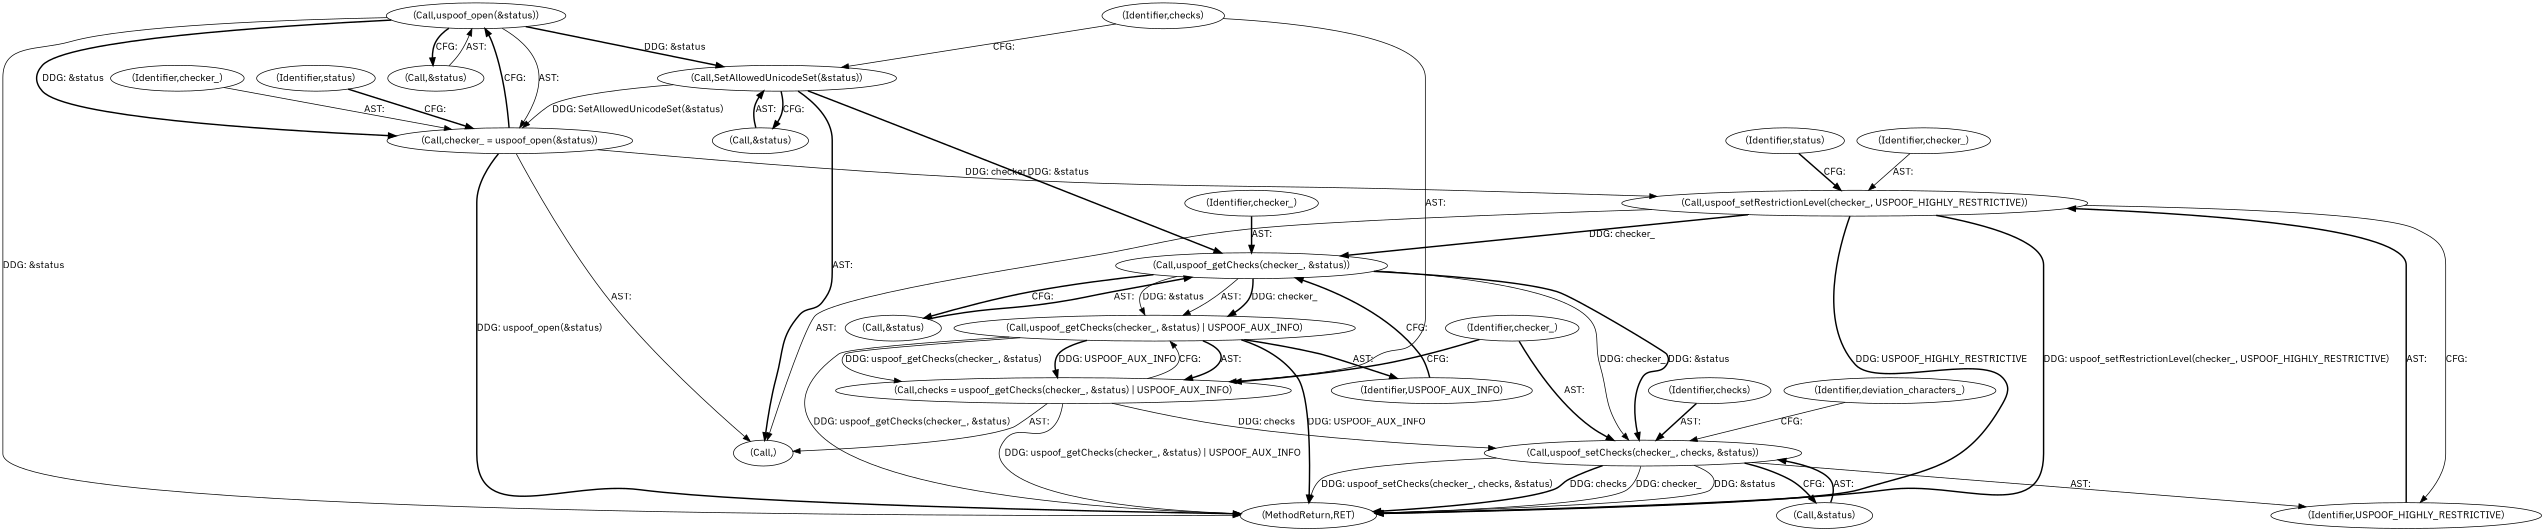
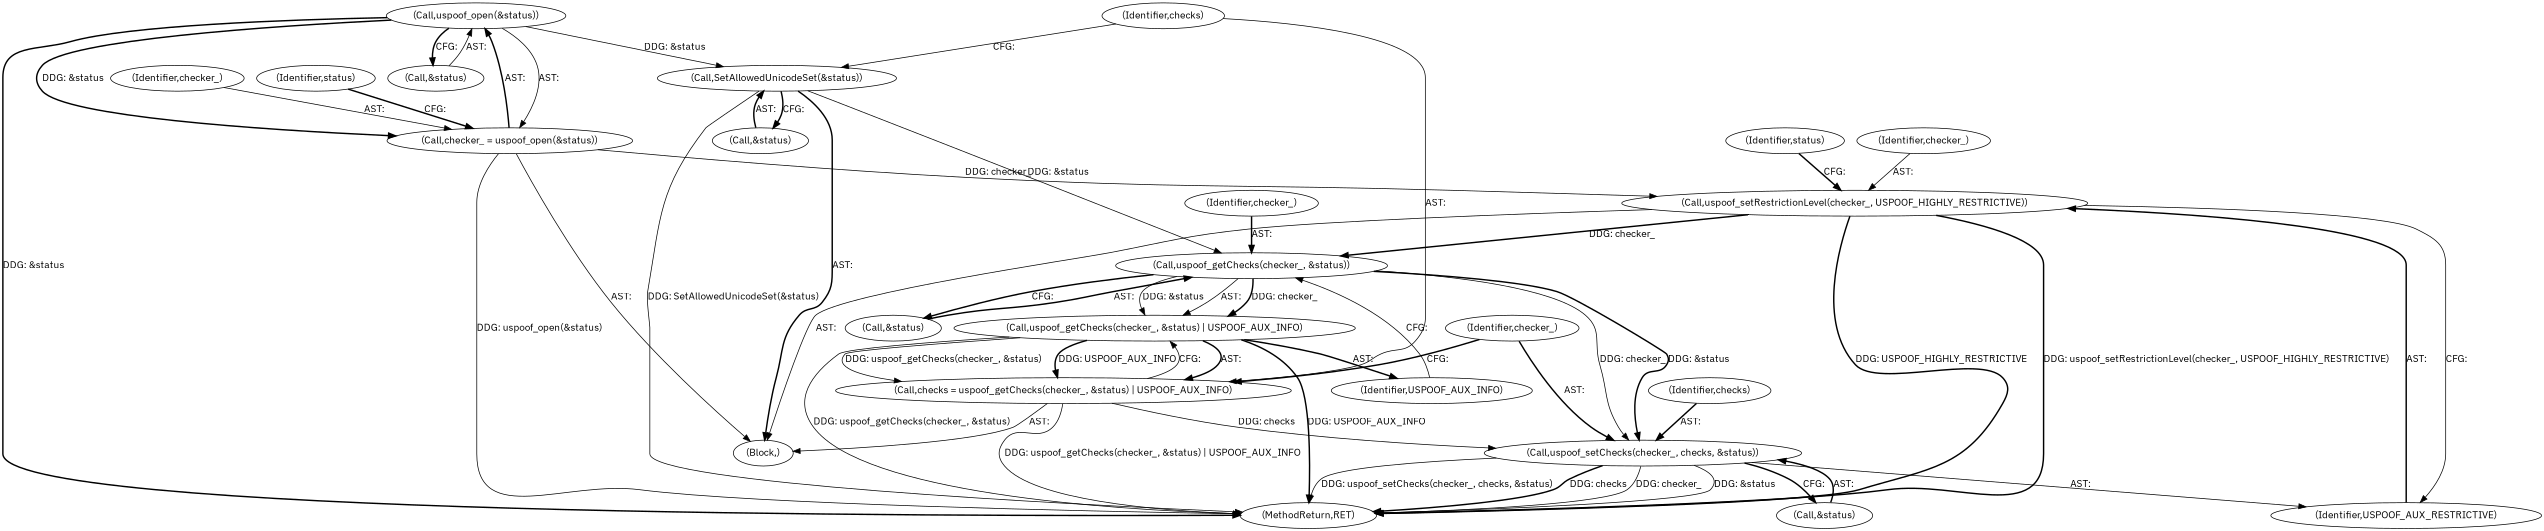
  digraph {
    fontname="IBM Plex Sans"
    node [fontname="IBM Plex Sans"]
    edge [fontname="IBM Plex Sans" style=bold]
    n1 [label="(Call,uspoof_open(&status))"]
    n2 [label="(Call,checker_ = uspoof_open(&status))"]
    n3 [label="(Call,SetAllowedUnicodeSet(&status))"]
    n4 [label="(MethodReturn,RET)"]
    n5 [label="(Call,&status)"]
    n6 [label="(Call,uspoof_setRestrictionLevel(checker_, USPOOF_HIGHLY_RESTRICTIVE))"]
-   n7 [label="(Call,)"]
+   n7 [label="(Block,)"]
    n8 [label="(Call,uspoof_getChecks(checker_, &status))"]
    n9 [label="(Call,&status)"]
-   n10 [label="(Identifier,USPOOF_HIGHLY_RESTRICTIVE)"]
+   n10 [label="(Identifier,USPOOF_AUX_RESTRICTIVE)"]
    n11 [label="(Call,uspoof_getChecks(checker_, &status) | USPOOF_AUX_INFO)"]
    n12 [label="(Call,uspoof_setChecks(checker_, checks, &status))"]
    n13 [label="(Call,&status)"]
    n14 [label="(Call,checks = uspoof_getChecks(checker_, &status) | USPOOF_AUX_INFO)"]
    n15 [label="(Identifier,USPOOF_AUX_INFO)"]
    n16 [label="(Call,&status)"]
    n17 [label="(Identifier,checks)"]
    n18 [label="(Identifier,checker_)"]
    n19 [label="(Identifier,checker_)"]
    n20 [label="(Identifier,status)"]
    n21 [label="(Identifier,checker_)"]
    n22 [label="(Identifier,checker_)"]
    n23 [label="(Identifier,status)"]
    n24 [label="(Identifier,checks)"]
-   n25 [label="(Identifier,deviation_characters_)"]
    n1 -> n2 [label="AST: " style=solid]
    n1 -> n2 [label="DDG: &status"]
-   n1 -> n3 [label="DDG: &status"]
-   n1 -> n4 [label="DDG: &status" style=solid]
+   n1 -> n3 [label="DDG: &status" style=solid]
+   n1 -> n4 [label="DDG: &status"]
    n1 -> n5 [label="CFG: "]
-   n2 -> n1 [label="CFG: "]
-   n2 -> n4 [label="DDG: uspoof_open(&status)"]
+   n2 -> n1 [label="AST: "]
+   n2 -> n4 [label="DDG: uspoof_open(&status)" style=solid]
    n2 -> n6 [label="DDG: checker_" style=solid]
    n2 -> n7 [label="AST: " style=solid]
-   n3 -> n2 [label="DDG: SetAllowedUnicodeSet(&status)" style=solid]
+   n3 -> n4 [label="DDG: SetAllowedUnicodeSet(&status)" style=solid]
    n3 -> n7 [label="AST: "]
-   n3 -> n8 [label="DDG: &status"]
+   n3 -> n8 [label="DDG: &status" style=solid]
    n3 -> n9 [label="CFG: "]
    n5 -> n1 [label="AST: " style=solid]
    n6 -> n4 [label="DDG: USPOOF_HIGHLY_RESTRICTIVE"]
    n6 -> n4 [label="DDG: uspoof_setRestrictionLevel(checker_, USPOOF_HIGHLY_RESTRICTIVE)"]
    n6 -> n7 [label="AST: " style=solid]
    n6 -> n8 [label="DDG: checker_"]
    n6 -> n10 [label="CFG: " style=solid]
    n8 -> n11 [label="AST: " style=solid]
    n8 -> n11 [label="DDG: checker_"]
    n8 -> n11 [label="DDG: &status" style=solid]
    n8 -> n12 [label="DDG: checker_" style=solid]
    n8 -> n12 [label="DDG: &status"]
    n8 -> n13 [label="CFG: "]
    n9 -> n3 [label="AST: "]
    n10 -> n6 [label="AST: "]
    n11 -> n4 [label="DDG: USPOOF_AUX_INFO"]
    n11 -> n4 [label="DDG: uspoof_getChecks(checker_, &status)" style=solid]
    n11 -> n14 [label="AST: "]
    n11 -> n14 [label="DDG: uspoof_getChecks(checker_, &status)" style=solid]
    n11 -> n14 [label="DDG: USPOOF_AUX_INFO"]
    n11 -> n15 [label="AST: "]
    n12 -> n4 [label="DDG: &status" style=solid]
    n12 -> n4 [label="DDG: uspoof_setChecks(checker_, checks, &status)" style=solid]
    n12 -> n4 [label="DDG: checks"]
    n12 -> n4 [label="DDG: checker_" style=solid]
    n12 -> n10 [label="AST: " style=solid]
    n12 -> n16 [label="CFG: "]
    n13 -> n8 [label="AST: "]
    n14 -> n4 [label="DDG: uspoof_getChecks(checker_, &status) | USPOOF_AUX_INFO" style=solid]
    n14 -> n7 [label="AST: " style=solid]
    n14 -> n11 [label="CFG: " style=solid]
    n14 -> n12 [label="DDG: checks" style=solid]
-   n15 -> n8 [label="CFG: "]
+   n15 -> n8 [label="CFG: " style=solid]
    n16 -> n12 [label="AST: "]
    n17 -> n3 [label="CFG: " style=solid]
    n17 -> n14 [label="AST: " style=solid]
    n18 -> n2 [label="AST: " style=solid]
    n19 -> n8 [label="AST: "]
    n20 -> n6 [label="CFG: "]
    n21 -> n12 [label="AST: "]
    n21 -> n14 [label="CFG: "]
    n22 -> n6 [label="AST: " style=solid]
    n23 -> n2 [label="CFG: "]
    n24 -> n12 [label="AST: "]
-   n25 -> n12 [label="CFG: " style=solid]
  }
